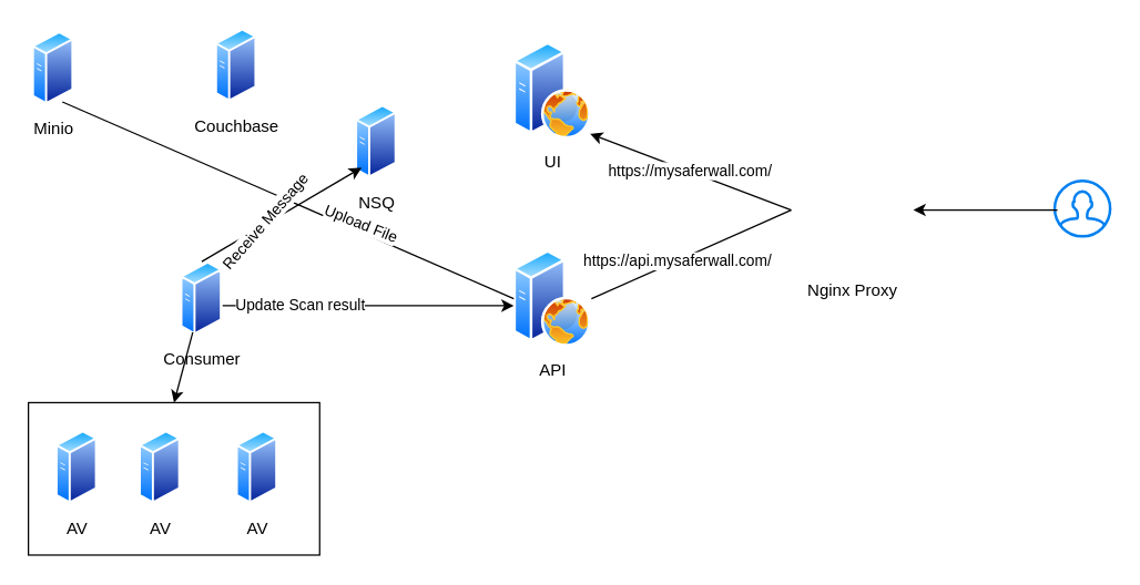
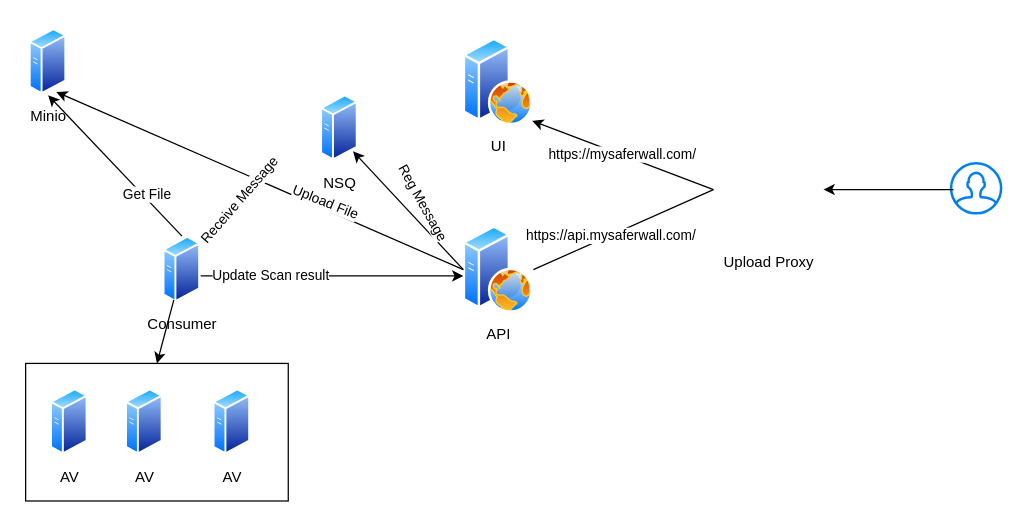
  <mxCell id="0" />
  <mxCell id="1" parent="0" />
  <mxCell id="2" value="" style="rounded=0;whiteSpace=wrap;html=1;" parent="1" vertex="1"><mxGeometry x="20" y="290" width="210" height="110" as="geometry" /></mxCell>
- <mxCell id="3" value="Nginx Proxy" style="shape=image;html=1;verticalAlign=top;verticalLabelPosition=bottom;labelBackgroundColor=#ffffff;imageAspect=0;aspect=fixed;image=https://cdn4.iconfinder.com/data/icons/logos-brands-5/24/nginx-128.png" parent="1" vertex="1"><mxGeometry x="570" y="107" width="88" height="88" as="geometry" /></mxCell>
+ <mxCell id="3" value="Upload Proxy" style="shape=image;html=1;verticalAlign=top;verticalLabelPosition=bottom;labelBackgroundColor=#ffffff;imageAspect=0;aspect=fixed;image=https://cdn4.iconfinder.com/data/icons/logos-brands-5/24/nginx-128.png" parent="1" vertex="1"><mxGeometry x="570" y="107" width="88" height="88" as="geometry" /></mxCell>
  <mxCell id="4" value="UI" style="aspect=fixed;perimeter=ellipsePerimeter;html=1;align=center;shadow=0;dashed=0;spacingTop=3;image;image=img/lib/active_directory/web_server.svg;" parent="1" vertex="1"><mxGeometry x="370" y="30" width="56" height="70" as="geometry" /></mxCell>
  <mxCell id="5" value="UI" style="aspect=fixed;perimeter=ellipsePerimeter;html=1;align=center;shadow=0;dashed=0;spacingTop=3;image;image=img/lib/active_directory/web_server.svg;" parent="1" vertex="1"><mxGeometry x="370" y="30" width="56" height="70" as="geometry" /></mxCell>
  <mxCell id="6" value="UI" style="aspect=fixed;perimeter=ellipsePerimeter;html=1;align=center;shadow=0;dashed=0;spacingTop=3;image;image=img/lib/active_directory/web_server.svg;" parent="1" vertex="1"><mxGeometry x="370" y="30" width="56" height="70" as="geometry" /></mxCell>
  <mxCell id="7" value="API" style="aspect=fixed;perimeter=ellipsePerimeter;html=1;align=center;shadow=0;dashed=0;spacingTop=3;image;image=img/lib/active_directory/web_server.svg;" parent="1" vertex="1"><mxGeometry x="370" y="180" width="56" height="70" as="geometry" /></mxCell>
  <mxCell id="8" value="" style="html=1;verticalLabelPosition=bottom;align=center;labelBackgroundColor=#ffffff;verticalAlign=top;strokeWidth=2;strokeColor=#0080F0;shadow=0;dashed=0;shape=mxgraph.ios7.icons.user;" parent="1" vertex="1"><mxGeometry x="760" y="130" width="40" height="40" as="geometry" /></mxCell>
  <mxCell id="9" value="https://mysaferwall.com/" style="endArrow=classic;html=1;entryX=0.982;entryY=0.943;entryDx=0;entryDy=0;entryPerimeter=0;exitX=0;exitY=0.5;exitDx=0;exitDy=0;" parent="1" source="3" edge="1"><mxGeometry width="50" height="50" relative="1" as="geometry"><mxPoint x="540" y="250" as="sourcePoint" /><mxPoint x="424.992" y="96.01" as="targetPoint" /></mxGeometry></mxCell>
  <mxCell id="10" value="" style="endArrow=none;html=1;entryX=1;entryY=0.5;entryDx=0;entryDy=0;exitX=0;exitY=0.5;exitDx=0;exitDy=0;" parent="1" source="3" target="7" edge="1"><mxGeometry width="50" height="50" relative="1" as="geometry"><mxPoint x="580" y="164" as="sourcePoint" /><mxPoint x="434.992" y="106.01" as="targetPoint" /></mxGeometry></mxCell>
  <mxCell id="11" value="https://api.mysaferwall.com/" style="edgeLabel;html=1;align=center;verticalAlign=middle;resizable=0;points=[];" parent="10" vertex="1" connectable="0"><mxGeometry x="0.14" relative="1" as="geometry"><mxPoint as="offset" /></mxGeometry></mxCell>
  <mxCell id="12" value="" style="endArrow=classic;html=1;entryX=1;entryY=0.5;entryDx=0;entryDy=0;exitX=0.05;exitY=0.525;exitDx=0;exitDy=0;exitPerimeter=0;" parent="1" source="8" target="3" edge="1"><mxGeometry width="50" height="50" relative="1" as="geometry"><mxPoint x="730" y="160" as="sourcePoint" /><mxPoint x="780" y="110" as="targetPoint" /></mxGeometry></mxCell>
  <mxCell id="13" value="NSQ" style="aspect=fixed;perimeter=ellipsePerimeter;html=1;align=center;shadow=0;dashed=0;spacingTop=3;image;image=img/lib/active_directory/generic_server.svg;" parent="1" vertex="1"><mxGeometry x="256" y="75" width="30" height="53.57" as="geometry" /></mxCell>
  <mxCell id="14" value="Consumer" style="aspect=fixed;perimeter=ellipsePerimeter;html=1;align=center;shadow=0;dashed=0;spacingTop=3;image;image=img/lib/active_directory/generic_server.svg;" parent="1" vertex="1"><mxGeometry x="130" y="188.21" width="30" height="53.57" as="geometry" /></mxCell>
- <mxCell id="15" value="Couchbase" style="aspect=fixed;perimeter=ellipsePerimeter;html=1;align=center;shadow=0;dashed=0;spacingTop=3;image;image=img/lib/active_directory/generic_server.svg;" parent="1" vertex="1"><mxGeometry x="155" y="20" width="30" height="53.57" as="geometry" /></mxCell>
  <mxCell id="16" value="Minio" style="aspect=fixed;perimeter=ellipsePerimeter;html=1;align=center;shadow=0;dashed=0;spacingTop=3;image;image=img/lib/active_directory/generic_server.svg;" parent="1" vertex="1"><mxGeometry x="23" y="22" width="30" height="53.57" as="geometry" /></mxCell>
  <mxCell id="17" value="AV " style="aspect=fixed;perimeter=ellipsePerimeter;html=1;align=center;shadow=0;dashed=0;spacingTop=3;image;image=img/lib/active_directory/generic_server.svg;" parent="1" vertex="1"><mxGeometry x="40" y="310" width="30" height="53.57" as="geometry" /></mxCell>
  <mxCell id="18" value="AV" style="aspect=fixed;perimeter=ellipsePerimeter;html=1;align=center;shadow=0;dashed=0;spacingTop=3;image;image=img/lib/active_directory/generic_server.svg;" parent="1" vertex="1"><mxGeometry x="100" y="310" width="30" height="53.57" as="geometry" /></mxCell>
  <mxCell id="19" value="AV" style="aspect=fixed;perimeter=ellipsePerimeter;html=1;align=center;shadow=0;dashed=0;spacingTop=3;image;image=img/lib/active_directory/generic_server.svg;" parent="1" vertex="1"><mxGeometry x="170" y="310" width="30" height="53.57" as="geometry" /></mxCell>
- <mxCell id="20" value="" style="endArrow=classic;html=1;exitX=0.5;exitY=0;exitDx=0;exitDy=0;entryX=0;entryY=1;entryDx=0;entryDy=0;" parent="1" source="14" target="13" edge="1"><mxGeometry x="0.075" y="-11" width="50" height="50" relative="1" as="geometry"><mxPoint x="230" y="240" as="sourcePoint" /><mxPoint x="280" y="190" as="targetPoint" /><mxPoint as="offset" /></mxGeometry></mxCell>
+ <mxCell id="21" value="" style="endArrow=classic;html=1;exitX=0;exitY=0.5;exitDx=0;exitDy=0;entryX=1;entryY=1;entryDx=0;entryDy=0;" parent="1" source="7" target="13" edge="1"><mxGeometry width="50" height="50" relative="1" as="geometry"><mxPoint x="310" y="227.538" as="sourcePoint" /><mxPoint x="371.237" y="100.001" as="targetPoint" /></mxGeometry></mxCell>
+ <mxCell id="22" value="&lt;div&gt;Reg Message&lt;/div&gt;" style="edgeLabel;html=1;align=center;verticalAlign=middle;resizable=0;points=[];rotation=61;" parent="21" vertex="1" connectable="0"><mxGeometry x="-0.324" y="-4" relative="1" as="geometry"><mxPoint x="-5.12" y="-19.64" as="offset" /></mxGeometry></mxCell>
+ <mxCell id="23" value="" style="endArrow=classic;html=1;exitX=0.5;exitY=0;exitDx=0;exitDy=0;entryX=0.5;entryY=1;entryDx=0;entryDy=0;" parent="1" source="14" target="16" edge="1"><mxGeometry width="50" height="50" relative="1" as="geometry"><mxPoint x="130" y="201.108" as="sourcePoint" /><mxPoint x="191.237" y="73.571" as="targetPoint" /></mxGeometry></mxCell>
+ <mxCell id="24" value="Get File" style="edgeLabel;html=1;align=center;verticalAlign=middle;resizable=0;points=[];" parent="23" vertex="1" connectable="0"><mxGeometry x="-0.433" y="-2" relative="1" as="geometry"><mxPoint as="offset" /></mxGeometry></mxCell>
  <mxCell id="25" value="" style="endArrow=classic;html=1;exitX=1;exitY=0.5;exitDx=0;exitDy=0;entryX=0;entryY=0.5;entryDx=0;entryDy=0;" parent="1" edge="1"><mxGeometry width="50" height="50" relative="1" as="geometry"><mxPoint x="160" y="219.995" as="sourcePoint" /><mxPoint x="370" y="220" as="targetPoint" /></mxGeometry></mxCell>
  <mxCell id="26" value="Update Scan result" style="edgeLabel;html=1;align=center;verticalAlign=middle;resizable=0;points=[];" parent="25" vertex="1" connectable="0"><mxGeometry x="-0.467" relative="1" as="geometry"><mxPoint as="offset" /></mxGeometry></mxCell>
- <mxCell id="27" value="" style="endArrow=none;html=1;exitX=0;exitY=0.5;exitDx=0;exitDy=0;entryX=0.75;entryY=1;entryDx=0;entryDy=0;" parent="1" source="7" target="16" edge="1"><mxGeometry width="50" height="50" relative="1" as="geometry"><mxPoint x="380" y="225" as="sourcePoint" /><mxPoint x="155" y="83.57" as="targetPoint" /></mxGeometry></mxCell>
+ <mxCell id="27" value="" style="endArrow=classic;html=1;exitX=0;exitY=0.5;exitDx=0;exitDy=0;entryX=0.75;entryY=1;entryDx=0;entryDy=0;" parent="1" source="7" target="16" edge="1"><mxGeometry width="50" height="50" relative="1" as="geometry"><mxPoint x="380" y="225" as="sourcePoint" /><mxPoint x="155" y="83.57" as="targetPoint" /></mxGeometry></mxCell>
  <mxCell id="28" value="Upload File" style="edgeLabel;html=1;align=center;verticalAlign=middle;resizable=0;points=[];rotation=22;" parent="27" vertex="1" connectable="0"><mxGeometry x="-0.218" y="4" relative="1" as="geometry"><mxPoint x="18.99" y="-3.06" as="offset" /></mxGeometry></mxCell>
  <mxCell id="29" value="&lt;div&gt;Receive Message&lt;/div&gt;" style="edgeLabel;html=1;align=center;verticalAlign=middle;resizable=0;points=[];rotation=-49;" vertex="1" connectable="0" parent="27"><mxGeometry x="-0.218" y="4" relative="1" as="geometry"><mxPoint x="-51.01" y="-3.06" as="offset" /></mxGeometry></mxCell>
  <mxCell id="30" value="" style="endArrow=classic;html=1;entryX=0.5;entryY=0;entryDx=0;entryDy=0;exitX=0.25;exitY=1;exitDx=0;exitDy=0;" parent="1" source="14" target="2" edge="1"><mxGeometry width="50" height="50" relative="1" as="geometry"><mxPoint x="256" y="330" as="sourcePoint" /><mxPoint x="306" y="280" as="targetPoint" /></mxGeometry></mxCell>
